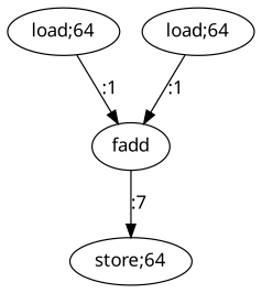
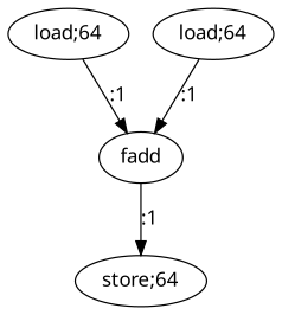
  digraph {
    fontname="Noto Sans"
    node [fontname="Noto Sans"]
    edge [fontname="Noto Sans"]
    n1 [label="load;64"]
    n2 [label=fadd]
    n3 [label="load;64"]
    n4 [label="store;64"]
    n1 -> n2 [label=":1"]
-   n2 -> n4 [label=":7"]
+   n2 -> n4 [label=":1"]
    n3 -> n2 [label=":1"]
  }
